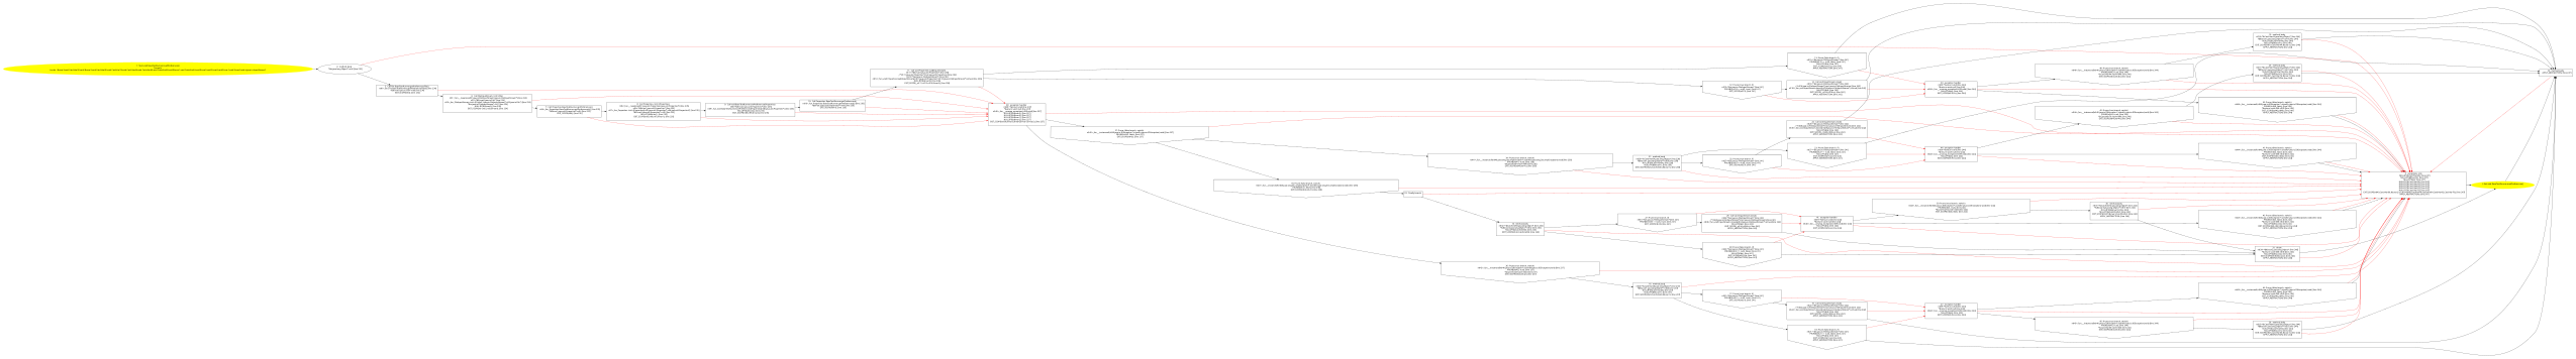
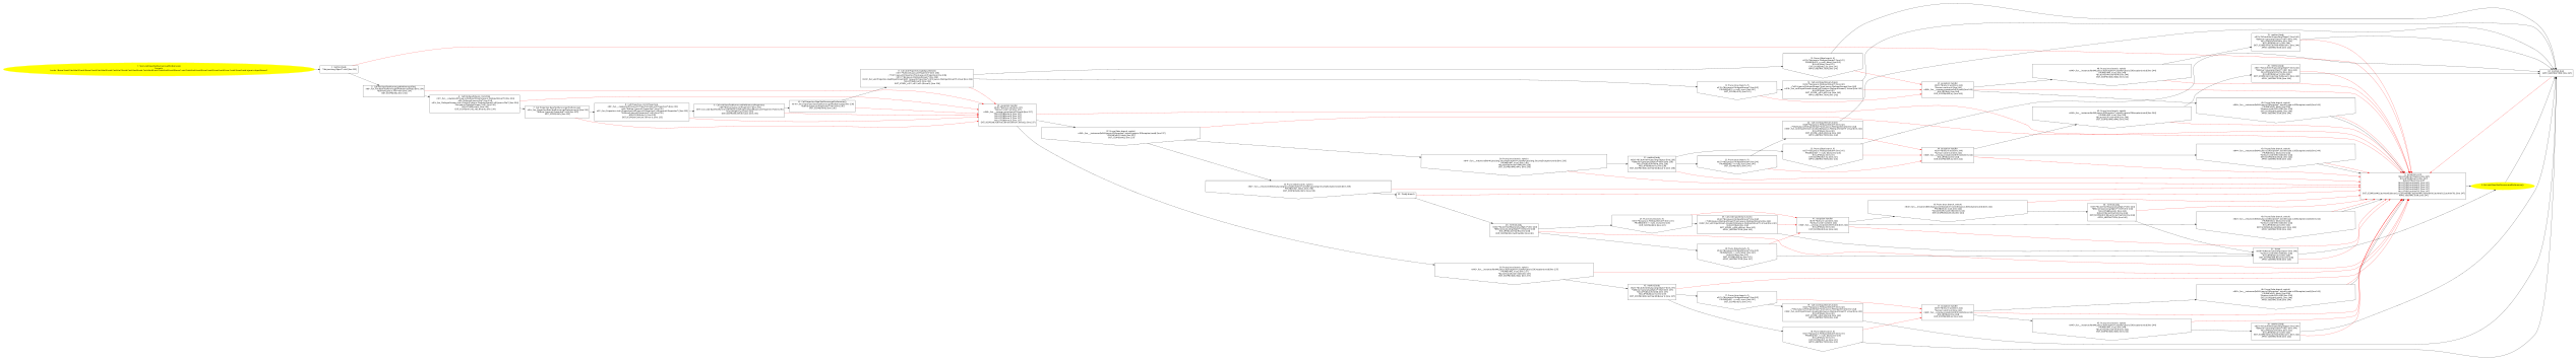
  digraph {
    fontname="Noto Sans"
    rankdir=LR
    node [fontname="Noto Sans" shape=box]
    edge [fontname="Noto Sans"]
    n1 [color=yellow label="1: Start void BaseTestRunner.readPreferences()\nFormals: \nLocals:  $bcvar3:void CatchVar92:void $bcvar2:void CatchVar80:void CatchVar76:void CatchVar64:void CatchVar60:void CatchVar48:void $bcvar1:void CatchVar44:void $irvar3:void $irvar2:void $irvar1:void $irvar0:void is:java.io.InputStream* \n  " style=filled shape=""]
-   n2 [label="4:  method_body \n   *&is:java.lang.Object*=null [line 232]\n " shape=ellipse]
+   n2 [label="4:  method_body \n   *&is:java.lang.Object*=null [line 232]\n "]
    n3 [label="3:  exceptions sink \n   NULLIFY(&CatchVar60); [line 247]\n  NULLIFY(&$bcvar2); [line 247]\n  NULLIFY(&is); [line 247]\n  NULLIFY(&CatchVar48); [line 247]\n  NULLIFY(&CatchVar44); [line 247]\n  NULLIFY(&CatchVar64); [line 247]\n  NULLIFY(&CatchVar92); [line 247]\n  NULLIFY(&CatchVar76); [line 247]\n  EXIT_SCOPE(n$40,CatchVar60,$bcvar2,is,CatchVar48,CatchVar44,CatchVar64,CatchVar92,CatchVar76); [line 247]\n  APPLY_ABSTRACTION; [line 247]\n "]
    n4 [label="5:  Call File BaseTestRunner.getPreferencesFile() \n   n$0=_fun_File BaseTestRunner.getPreferencesFile()() [line 234]\n  *&$irvar0:java.io.File*=n$0 [line 234]\n  EXIT_SCOPE(n$0); [line 234]\n "]
    n5 [color=yellow label="2: Exit void BaseTestRunner.readPreferences() \n  " style=filled shape=""]
    n6 [label="6:  Call FileInputStream.<init>(File) \n   n$1=_fun___new(sizeof(t=java.io.FileInputStream):java.io.FileInputStream*) [line 234]\n  n$2=*&$irvar0:java.io.File* [line 234]\n  n$3=_fun_FileInputStream.<init>(File)(n$1:java.io.FileInputStream*,n$2:java.io.File*) [line 234]\n  *&is:java.io.FileInputStream*=n$1 [line 234]\n  NULLIFY(&$irvar0); [line 234]\n  EXIT_SCOPE(n$1,n$2,n$3,$irvar0); [line 234]\n "]
    n7 [label="38:  exception handler \n   n$39=*&return:void [line 237]\n  *&return:void=null [line 237]\n  n$40=_fun___unwrap_exception(n$39:void) [line 237]\n  NULLIFY(&$irvar3); [line 237]\n  NULLIFY(&$irvar0); [line 237]\n  NULLIFY(&$irvar1); [line 237]\n  NULLIFY(&$irvar2); [line 237]\n  EXIT_SCOPE(n$39,$irvar3,$irvar0,$irvar1,$irvar2); [line 237]\n "]
    n8 [label="32:  method_body \n   APPLY_ABSTRACTION; [line 247]\n "]
    n9 [label="7:  Call Properties BaseTestRunner.getPreferences() \n   n$4=_fun_Properties BaseTestRunner.getPreferences()() [line 235]\n  *&$irvar1:java.util.Properties*=n$4 [line 235]\n  EXIT_SCOPE(n$4); [line 235]\n "]
    n10 [label="36: Prune (true branch, switch) \n   n$42=_fun___instanceof(n$40:java.io.IOException*,sizeof(t=java.io.IOException):void) [line 237]\n  PRUNE(n$42, true); [line 237]\n  *&CatchVar48:void=n$40 [line 237]\n  EXIT_SCOPE(n$40,n$42); [line 237]\n " shape=invhouse]
    n11 [label="37: Prune (false branch, switch) \n   n$42=_fun___instanceof(n$40:java.io.IOException*,sizeof(t=java.io.IOException):void) [line 237]\n  PRUNE(!n$42, false); [line 237]\n  EXIT_SCOPE(n$42); [line 237]\n " shape=invhouse]
    n12 [label="8:  Call Properties.<init>(Properties) \n   n$5=_fun___new(sizeof(t=java.util.Properties):java.util.Properties*) [line 235]\n  n$6=*&$irvar1:java.util.Properties* [line 235]\n  n$7=_fun_Properties.<init>(Properties)(n$5:java.util.Properties*,n$6:java.util.Properties*) [line 235]\n  *&$irvar2:java.util.Properties*=n$5 [line 235]\n  NULLIFY(&$irvar1); [line 235]\n  EXIT_SCOPE(n$5,n$6,n$7,$irvar1); [line 235]\n "]
    n13 [label="16:  method_body \n   n$20=*&CatchVar48:java.lang.Object* [line 237]\n  *&$bcvar1:java.lang.Object*=n$20 [line 237]\n  NULLIFY(&CatchVar48); [line 237]\n  NULLIFY(&$bcvar1); [line 237]\n  EXIT_SCOPE(n$20,CatchVar48,$bcvar1); [line 237]\n "]
    n14 [label="34: Prune (true branch, switch) \n   n$41=_fun___instanceof(n$40:java.lang.SecurityException*,sizeof(t=java.lang.SecurityException):void) [line 238]\n  PRUNE(n$41, true); [line 238]\n  *&CatchVar64:void=n$40 [line 238]\n  EXIT_SCOPE(n$40,n$41); [line 238]\n " shape=invhouse]
    n15 [label="35: Prune (false branch, switch) \n   n$41=_fun___instanceof(n$40:java.lang.SecurityException*,sizeof(t=java.lang.SecurityException):void) [line 238]\n  PRUNE(!n$41, false); [line 238]\n  EXIT_SCOPE(n$40,n$41); [line 238]\n " shape=invhouse]
    n16 [label="9:  Call void BaseTestRunner.setPreferences(Properties) \n   n$8=*&$irvar2:java.util.Properties* [line 235]\n  n$9=_fun_void BaseTestRunner.setPreferences(Properties)(n$8:java.util.Properties*) [line 235]\n  NULLIFY(&$irvar2); [line 235]\n  EXIT_SCOPE(n$8,n$9,$irvar2); [line 235]\n "]
    n17 [label="10:  Call Properties BaseTestRunner.getPreferences() \n   n$10=_fun_Properties BaseTestRunner.getPreferences()() [line 236]\n  *&$irvar3:java.util.Properties*=n$10 [line 236]\n  EXIT_SCOPE(n$10); [line 236]\n "]
    n18 [label="11:  Call void Properties.load(InputStream) \n   n$11=*&$irvar3:java.util.Properties* [line 236]\n  _=*n$11:java.util.Properties*(root java.util.Properties) [line 236]\n  n$13=*&is:java.io.FileInputStream* [line 236]\n  n$14=_fun_void Properties.load(InputStream)(n$11:java.util.Properties*,n$13:java.io.FileInputStream*) virtual [line 236]\n  NULLIFY(&$irvar3); [line 236]\n  EXIT_SCOPE(_,n$11,n$13,n$14,$irvar3); [line 236]\n "]
    n19 [label="12: Prune (true branch, if) \n   n$15=*&is:java.io.FileInputStream* [line 241]\n  PRUNE(!(n$15 == null), true); [line 241]\n  EXIT_SCOPE(n$15); [line 241]\n " shape=invhouse]
    n20 [label="13: Prune (false branch, if) \n   n$15=*&is:java.io.FileInputStream* [line 241]\n  PRUNE((n$15 == null), false); [line 241]\n  NULLIFY(&is); [line 241]\n  EXIT_SCOPE(n$15,is); [line 241]\n  APPLY_ABSTRACTION; [line 241]\n " shape=invhouse]
    n21 [label="14:  Call void InputStream.close() \n   n$16=*&is:java.io.FileInputStream* [line 242]\n  _=*n$16:java.io.FileInputStream*(root java.io.FileInputStream) [line 242]\n  n$18=_fun_void InputStream.close()(n$16:java.io.FileInputStream*) virtual [line 242]\n  NULLIFY(&is); [line 242]\n  EXIT_SCOPE(_,n$16,n$18,is); [line 242]\n  APPLY_ABSTRACTION; [line 242]\n "]
    n22 [label="50:  exception handler \n   n$39=*&return:void [line 244]\n  *&return:void=null [line 244]\n  n$40=_fun___unwrap_exception(n$39:void) [line 244]\n  NULLIFY(&is); [line 244]\n  EXIT_SCOPE(n$39,is); [line 244]\n "]
    n23 [label="48: Prune (true branch, switch) \n   n$46=_fun___instanceof(n$40:java.io.IOException*,sizeof(t=java.io.IOException):void) [line 244]\n  PRUNE(n$46, true); [line 244]\n  *&CatchVar44:void=n$40 [line 244]\n  EXIT_SCOPE(n$40,n$46); [line 244]\n " shape=invhouse]
    n24 [label="49: Prune (false branch, switch) \n   n$46=_fun___instanceof(n$40:java.io.IOException*,sizeof(t=java.io.IOException):void) [line 244]\n  PRUNE(!n$46, false); [line 244]\n  *&return:void=EXN n$40 [line 244]\n  EXIT_SCOPE(n$40,n$46); [line 244]\n  APPLY_ABSTRACTION; [line 244]\n " shape=invhouse]
    n25 [label="15:  method_body \n   n$19=*&CatchVar44:java.lang.Object* [line 244]\n  *&$bcvar1:java.lang.Object*=n$19 [line 244]\n  NULLIFY(&CatchVar44); [line 244]\n  NULLIFY(&$bcvar1); [line 244]\n  EXIT_SCOPE(n$19,CatchVar44,$bcvar1); [line 244]\n  APPLY_ABSTRACTION; [line 244]\n "]
    n26 [label="17: Prune (true branch, if) \n   n$21=*&is:java.io.FileInputStream* [line 241]\n  PRUNE(!(n$21 == null), true); [line 241]\n  EXIT_SCOPE(n$21); [line 241]\n " shape=invhouse]
    n27 [label="18: Prune (false branch, if) \n   n$21=*&is:java.io.FileInputStream* [line 241]\n  PRUNE((n$21 == null), false); [line 241]\n  NULLIFY(&is); [line 241]\n  EXIT_SCOPE(n$21,is); [line 241]\n  APPLY_ABSTRACTION; [line 241]\n " shape=invhouse]
    n28 [label="19:  Call void InputStream.close() \n   n$22=*&is:java.io.FileInputStream* [line 242]\n  _=*n$22:java.io.FileInputStream*(root java.io.FileInputStream) [line 242]\n  n$24=_fun_void InputStream.close()(n$22:java.io.FileInputStream*) virtual [line 242]\n  NULLIFY(&is); [line 242]\n  EXIT_SCOPE(_,n$22,n$24,is); [line 242]\n  APPLY_ABSTRACTION; [line 242]\n "]
    n29 [label="47:  exception handler \n   n$39=*&return:void [line 244]\n  *&return:void=null [line 244]\n  n$40=_fun___unwrap_exception(n$39:void) [line 244]\n  NULLIFY(&is); [line 244]\n  EXIT_SCOPE(n$39,is); [line 244]\n "]
    n30 [label="45: Prune (true branch, switch) \n   n$45=_fun___instanceof(n$40:java.io.IOException*,sizeof(t=java.io.IOException):void) [line 244]\n  PRUNE(n$45, true); [line 244]\n  *&CatchVar60:void=n$40 [line 244]\n  EXIT_SCOPE(n$40,n$45); [line 244]\n " shape=invhouse]
    n31 [label="46: Prune (false branch, switch) \n   n$45=_fun___instanceof(n$40:java.io.IOException*,sizeof(t=java.io.IOException):void) [line 244]\n  PRUNE(!n$45, false); [line 244]\n  *&return:void=EXN n$40 [line 244]\n  EXIT_SCOPE(n$40,n$45); [line 244]\n  APPLY_ABSTRACTION; [line 244]\n " shape=invhouse]
    n32 [label="20:  method_body \n   n$25=*&CatchVar60:java.lang.Object* [line 244]\n  *&$bcvar1:java.lang.Object*=n$25 [line 244]\n  NULLIFY(&CatchVar60); [line 244]\n  NULLIFY(&$bcvar1); [line 244]\n  EXIT_SCOPE(n$25,CatchVar60,$bcvar1); [line 244]\n  APPLY_ABSTRACTION; [line 244]\n "]
    n33 [label="21:  method_body \n   n$26=*&CatchVar64:java.lang.Object* [line 238]\n  *&$bcvar1:java.lang.Object*=n$26 [line 238]\n  NULLIFY(&CatchVar64); [line 238]\n  NULLIFY(&$bcvar1); [line 238]\n  EXIT_SCOPE(n$26,CatchVar64,$bcvar1); [line 238]\n "]
    n34 [label="22: Prune (true branch, if) \n   n$27=*&is:java.io.FileInputStream* [line 241]\n  PRUNE(!(n$27 == null), true); [line 241]\n  EXIT_SCOPE(n$27); [line 241]\n " shape=invhouse]
    n35 [label="23: Prune (false branch, if) \n   n$27=*&is:java.io.FileInputStream* [line 241]\n  PRUNE((n$27 == null), false); [line 241]\n  NULLIFY(&is); [line 241]\n  EXIT_SCOPE(n$27,is); [line 241]\n  APPLY_ABSTRACTION; [line 241]\n " shape=invhouse]
    n36 [label="24:  Call void InputStream.close() \n   n$28=*&is:java.io.FileInputStream* [line 242]\n  _=*n$28:java.io.FileInputStream*(root java.io.FileInputStream) [line 242]\n  n$30=_fun_void InputStream.close()(n$28:java.io.FileInputStream*) virtual [line 242]\n  NULLIFY(&is); [line 242]\n  EXIT_SCOPE(_,n$28,n$30,is); [line 242]\n  APPLY_ABSTRACTION; [line 242]\n "]
    n37 [label="44:  exception handler \n   n$39=*&return:void [line 244]\n  *&return:void=null [line 244]\n  n$40=_fun___unwrap_exception(n$39:void) [line 244]\n  NULLIFY(&is); [line 244]\n  EXIT_SCOPE(n$39,is); [line 244]\n "]
    n38 [label="42: Prune (true branch, switch) \n   n$44=_fun___instanceof(n$40:java.io.IOException*,sizeof(t=java.io.IOException):void) [line 244]\n  PRUNE(n$44, true); [line 244]\n  *&CatchVar76:void=n$40 [line 244]\n  EXIT_SCOPE(n$40,n$44); [line 244]\n " shape=invhouse]
    n39 [label="43: Prune (false branch, switch) \n   n$44=_fun___instanceof(n$40:java.io.IOException*,sizeof(t=java.io.IOException):void) [line 244]\n  PRUNE(!n$44, false); [line 244]\n  *&return:void=EXN n$40 [line 244]\n  EXIT_SCOPE(n$40,n$44); [line 244]\n  APPLY_ABSTRACTION; [line 244]\n " shape=invhouse]
    n40 [label="25:  method_body \n   n$31=*&CatchVar76:java.lang.Object* [line 244]\n  *&$bcvar1:java.lang.Object*=n$31 [line 244]\n  NULLIFY(&CatchVar76); [line 244]\n  NULLIFY(&$bcvar1); [line 244]\n  EXIT_SCOPE(n$31,CatchVar76,$bcvar1); [line 244]\n  APPLY_ABSTRACTION; [line 244]\n "]
    n41 [label="26:  method_body \n   n$32=*&CatchVar80:java.lang.Object* [line 240]\n  *&$bcvar2:java.lang.Object*=n$32 [line 240]\n  NULLIFY(&CatchVar80); [line 240]\n  EXIT_SCOPE(n$32,CatchVar80); [line 240]\n "]
    n42 [label="27: Prune (true branch, if) \n   n$33=*&is:java.io.FileInputStream* [line 241]\n  PRUNE(!(n$33 == null), true); [line 241]\n  EXIT_SCOPE(n$33); [line 241]\n " shape=invhouse]
    n43 [label="28: Prune (false branch, if) \n   n$33=*&is:java.io.FileInputStream* [line 241]\n  PRUNE((n$33 == null), false); [line 241]\n  NULLIFY(&is); [line 241]\n  EXIT_SCOPE(n$33,is); [line 241]\n  APPLY_ABSTRACTION; [line 241]\n " shape=invhouse]
    n44 [label="29:  Call void InputStream.close() \n   n$34=*&is:java.io.FileInputStream* [line 242]\n  _=*n$34:java.io.FileInputStream*(root java.io.FileInputStream) [line 242]\n  n$36=_fun_void InputStream.close()(n$34:java.io.FileInputStream*) virtual [line 242]\n  NULLIFY(&is); [line 242]\n  EXIT_SCOPE(_,n$34,n$36,is); [line 242]\n  APPLY_ABSTRACTION; [line 242]\n "]
    n45 [label="41:  exception handler \n   n$39=*&return:void [line 244]\n  *&return:void=null [line 244]\n  n$40=_fun___unwrap_exception(n$39:void) [line 244]\n  NULLIFY(&is); [line 244]\n  EXIT_SCOPE(n$39,is); [line 244]\n "]
    n46 [label="31:  throw \n   n$38=*&$bcvar2:java.lang.Object* [line 246]\n  *&return:void=EXN n$38 [line 246]\n  NULLIFY(&$bcvar2); [line 246]\n  EXIT_SCOPE(n$38,$bcvar2); [line 246]\n  APPLY_ABSTRACTION; [line 246]\n "]
    n47 [label="39: Prune (true branch, switch) \n   n$43=_fun___instanceof(n$40:java.io.IOException*,sizeof(t=java.io.IOException):void) [line 244]\n  PRUNE(n$43, true); [line 244]\n  *&CatchVar92:void=n$40 [line 244]\n  EXIT_SCOPE(n$40,n$43); [line 244]\n " shape=invhouse]
    n48 [label="40: Prune (false branch, switch) \n   n$43=_fun___instanceof(n$40:java.io.IOException*,sizeof(t=java.io.IOException):void) [line 244]\n  PRUNE(!n$43, false); [line 244]\n  *&return:void=EXN n$40 [line 244]\n  NULLIFY(&$bcvar2); [line 244]\n  EXIT_SCOPE(n$40,n$43,$bcvar2); [line 244]\n  APPLY_ABSTRACTION; [line 244]\n " shape=invhouse]
    n49 [label="30:  method_body \n   n$37=*&CatchVar92:java.lang.Object* [line 244]\n  *&$bcvar3:java.lang.Object*=n$37 [line 244]\n  NULLIFY(&$bcvar3); [line 244]\n  NULLIFY(&CatchVar92); [line 244]\n  EXIT_SCOPE(n$37,$bcvar3,CatchVar92); [line 244]\n  APPLY_ABSTRACTION; [line 244]\n "]
    n50 [label="33:  Finally branch \n  "]
    n1 -> n2
    n2 -> n3 [color=red]
    n2 -> n4
    n3 -> n5
    n4 -> n6
    n4 -> n7 [color=red]
    n5 -> n8
    n6 -> n7 [color=red]
    n6 -> n9
    n7 -> n3 [color=red]
    n7 -> n10
    n7 -> n11
    n8 -> n3 [color=red]
    n9 -> n7 [color=red]
    n9 -> n12
    n10 -> n3 [color=red]
    n10 -> n13
    n11 -> n3 [color=red]
    n11 -> n14
    n11 -> n15
    n12 -> n7 [color=red]
    n12 -> n16
    n13 -> n3 [color=red]
    n13 -> n26
    n13 -> n27
    n14 -> n3 [color=red]
    n14 -> n33
    n15 -> n3 [color=red]
    n15 -> n50
    n16 -> n7 [color=red]
    n16 -> n17
    n17 -> n7 [color=red]
    n17 -> n18
    n18 -> n7 [color=red]
    n18 -> n19
    n18 -> n20
    n19 -> n21
    n19 -> n22 [color=red]
    n20 -> n8
    n20 -> n22 [color=red]
    n21 -> n8
    n21 -> n22 [color=red]
    n22 -> n3 [color=red]
    n22 -> n23
    n22 -> n24
    n23 -> n3 [color=red]
    n23 -> n25
    n24 -> n3
    n24 -> n3 [color=red]
    n25 -> n3 [color=red]
    n25 -> n8
    n26 -> n28
    n26 -> n29 [color=red]
    n27 -> n8
    n27 -> n29 [color=red]
    n28 -> n8
    n28 -> n29 [color=red]
    n29 -> n3 [color=red]
    n29 -> n30
    n29 -> n31
    n30 -> n3 [color=red]
    n30 -> n32
    n31 -> n3
    n31 -> n3 [color=red]
    n32 -> n3 [color=red]
    n32 -> n8
    n33 -> n3 [color=red]
    n33 -> n34
    n33 -> n35
    n34 -> n36
    n34 -> n37 [color=red]
    n35 -> n8
    n35 -> n37 [color=red]
    n36 -> n8
    n36 -> n37 [color=red]
    n37 -> n3 [color=red]
    n37 -> n38
    n37 -> n39
    n38 -> n3 [color=red]
    n38 -> n40
    n39 -> n3
    n39 -> n3 [color=red]
    n40 -> n3 [color=red]
    n40 -> n8
    n41 -> n3 [color=red]
    n41 -> n42
    n41 -> n43
    n42 -> n44
    n42 -> n45 [color=red]
    n43 -> n45 [color=red]
    n43 -> n46
    n44 -> n45 [color=red]
    n44 -> n46
    n45 -> n3 [color=red]
    n45 -> n47
    n45 -> n48
    n46 -> n3 [color=red]
    n46 -> n5
    n47 -> n3 [color=red]
    n47 -> n49
    n48 -> n3
    n48 -> n3 [color=red]
    n49 -> n3 [color=red]
    n49 -> n46
    n50 -> n3 [color=red]
    n50 -> n41
  }
